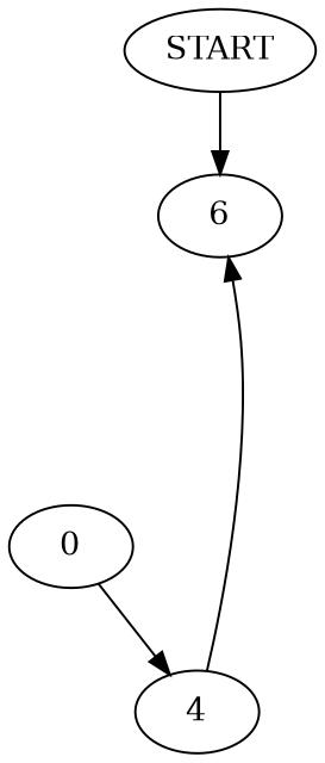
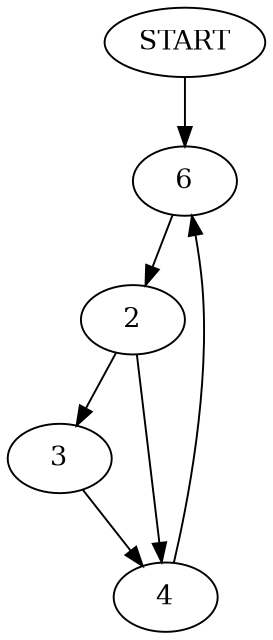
  digraph {
    fontname="DejaVu Serif"
    node [fontname="DejaVu Serif"]
    edge [fontname="DejaVu Serif"]
    n1 [label=START]
    n2 [label=6]
-   3 [label=0]
+   2
+   3
    4
    n1 -> n2
+   n2 -> 2
+   2 -> 3
+   2 -> 4
    3 -> 4
    4 -> n2
  }
